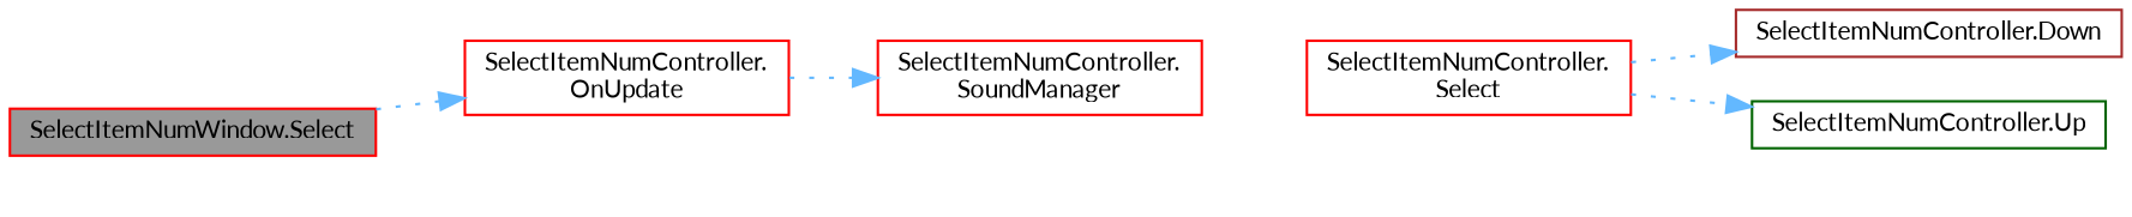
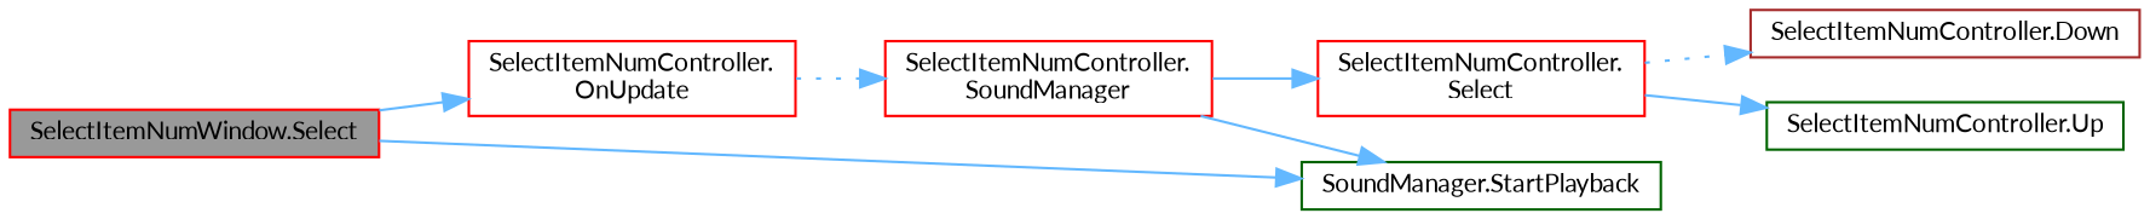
  digraph {
    fontname=Lato
    rankdir=LR
    node [color=red fillcolor=white fontname=Lato fontsize=10 shape=box style=filled]
    edge [color=steelblue1 fontname=Lato fontsize=10 labelfontname=Helvetica labelfontsize=10 style=solid]
    n1 [fillcolor=grey60 fontcolor=black height=0.2 label="SelectItemNumWindow.Select" width=0.4]
    n2 [height=0.2 label="SelectItemNumController.\lOnUpdate" width=0.4]
+   n3 [color=darkgreen height=0.2 label="SoundManager.StartPlayback" width=0.4]
    n4 [height=0.2 label="SelectItemNumController.\lSoundManager" width=0.4]
    n5 [height=0.2 label="SelectItemNumController.\lSelect" width=0.4]
    n6 [color=brown height=0.2 label="SelectItemNumController.Down" width=0.4]
    n7 [color=darkgreen height=0.2 label="SelectItemNumController.Up" width=0.4]
-   n1 -> n2 [style=dotted]
+   n1 -> n2
+   n1 -> n3
    n2 -> n4 [style=dotted]
+   n4 -> n3
+   n4 -> n5
    n5 -> n6 [style=dotted]
-   n5 -> n7 [style=dotted]
+   n5 -> n7
  }
